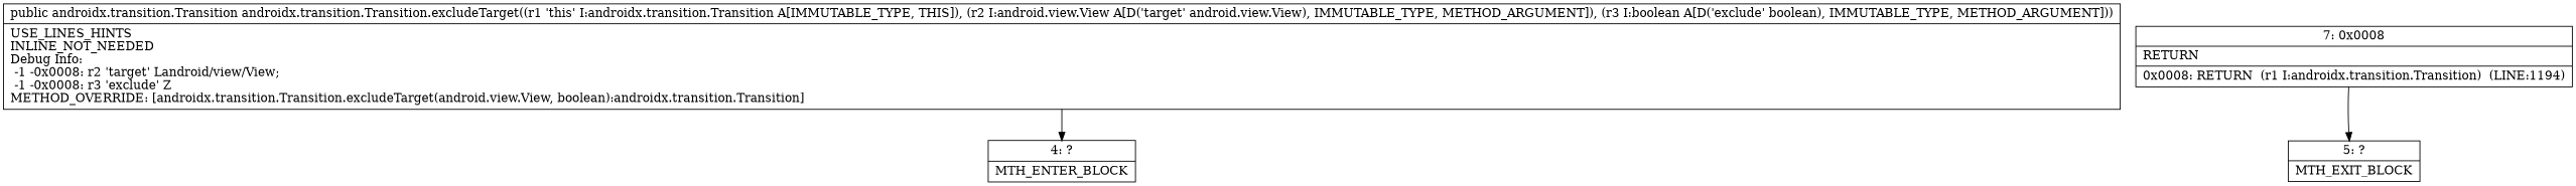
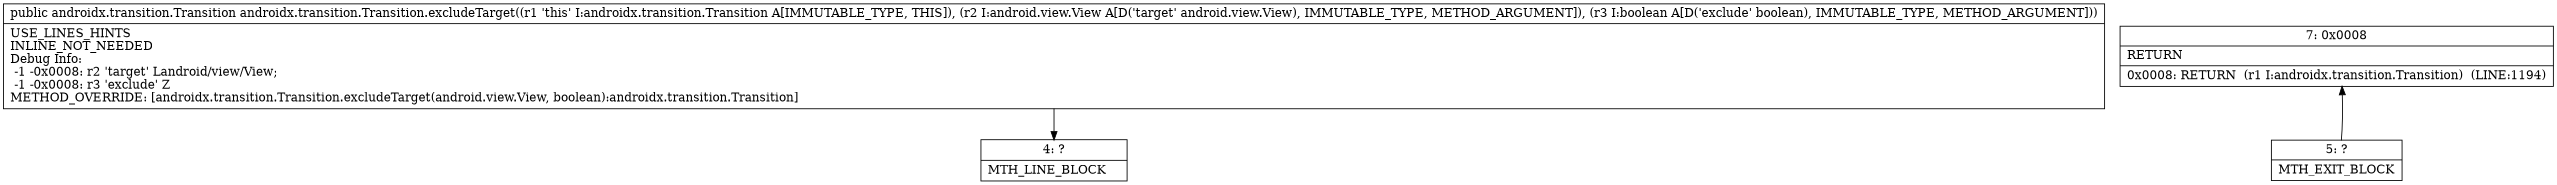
  digraph {
    node [shape=record]
-   n1 [label="{4\:\ ?|MTH_ENTER_BLOCK\l}"]
+   n1 [label="{4\:\ ?|MTH_LINE_BLOCK\l}"]
    n2 [label="{7\:\ 0x0008|RETURN\l|0x0008: RETURN  (r1 I:androidx.transition.Transition)  (LINE:1194)\l}"]
    n3 [label="{5\:\ ?|MTH_EXIT_BLOCK\l}"]
    n4 [label="{public androidx.transition.Transition androidx.transition.Transition.excludeTarget((r1 'this' I:androidx.transition.Transition A[IMMUTABLE_TYPE, THIS]), (r2 I:android.view.View A[D('target' android.view.View), IMMUTABLE_TYPE, METHOD_ARGUMENT]), (r3 I:boolean A[D('exclude' boolean), IMMUTABLE_TYPE, METHOD_ARGUMENT]))  | USE_LINES_HINTS\lINLINE_NOT_NEEDED\lDebug Info:\l  \-1 \-0x0008: r2 'target' Landroid\/view\/View;\l  \-1 \-0x0008: r3 'exclude' Z\lMETHOD_OVERRIDE: [androidx.transition.Transition.excludeTarget(android.view.View, boolean):androidx.transition.Transition]\l}"]
-   n2 -> n3
+   n3 -> n2
    n4 -> n1
  }
